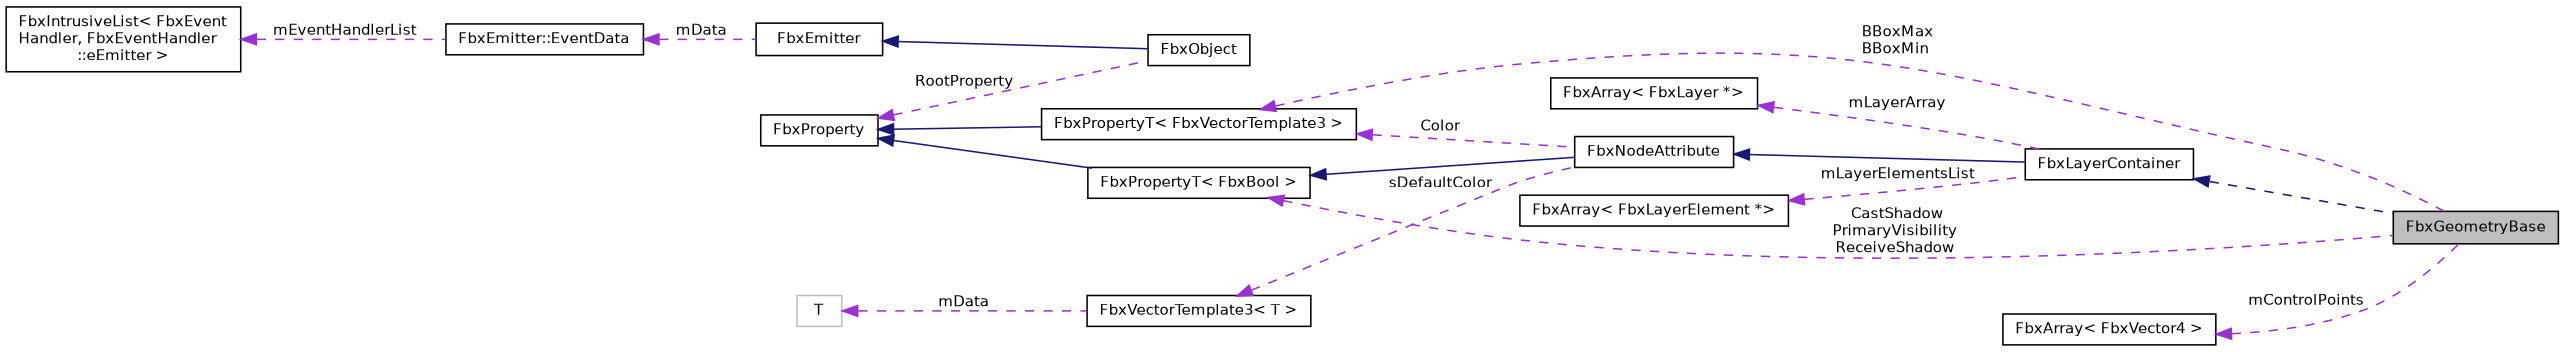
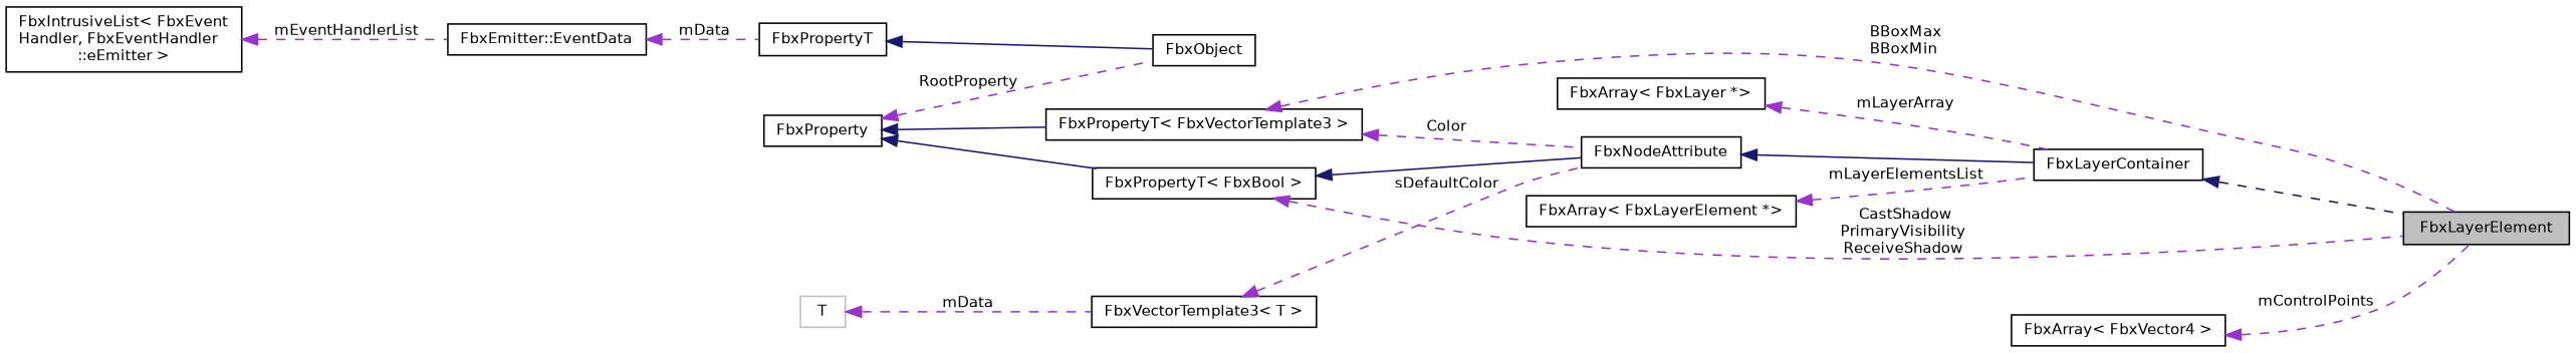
  digraph {
    rankdir=LR
    node [color=black fillcolor=white fontname=Helvetica fontsize=10 shape=record style=filled]
    edge [color=darkorchid3 dir=back fontname=Helvetica fontsize=10 labelfontname=Helvetica labelfontsize=10 style=dashed]
-   n1 [fillcolor=grey75 fontcolor=black height=0.2 label=FbxGeometryBase width=0.4]
+   n1 [fillcolor=grey75 fontcolor=black height=0.2 label=FbxLayerElement width=0.4]
    n2 [height=0.2 label=FbxLayerContainer width=0.4]
    n3 [height=0.2 label=FbxNodeAttribute width=0.4]
    n4 [height=0.2 label=FbxObject width=0.4]
-   n5 [height=0.2 label=FbxEmitter width=0.4]
+   n5 [height=0.2 label=FbxPropertyT width=0.4]
    n6 [height=0.2 label="FbxEmitter::EventData" width=0.4]
    n7 [height=0.2 label="FbxIntrusiveList\< FbxEvent\lHandler, FbxEventHandler\l::eEmitter \>" width=0.4]
    n8 [height=0.2 label=FbxProperty width=0.4]
    n9 [height=0.2 label="FbxPropertyT\< FbxVectorTemplate3 \>" width=0.4]
    n10 [height=0.2 label="FbxPropertyT\< FbxBool \>" width=0.4]
    n11 [height=0.2 label="FbxVectorTemplate3\< T \>" width=0.4]
    n12 [color=grey75 height=0.2 label=T width=0.4]
    n13 [height=0.2 label="FbxArray\< FbxLayerElement *\>" width=0.4]
    n14 [height=0.2 label="FbxArray\< FbxLayer *\>" width=0.4]
    n15 [height=0.2 label="FbxArray\< FbxVector4 \>" width=0.4]
    n2 -> n1 [color=midnightblue]
    n3 -> n2 [color=midnightblue style=solid]
    n5 -> n4 [color=midnightblue style=solid]
    n6 -> n5 [label=" mData"]
    n7 -> n6 [label=" mEventHandlerList"]
    n8 -> n4 [label=" RootProperty"]
    n8 -> n9 [color=midnightblue style=solid]
    n8 -> n10 [color=midnightblue style=solid]
    n9 -> n1 [label=" BBoxMax\nBBoxMin"]
    n9 -> n3 [label=" Color"]
    n10 -> n1 [label=" CastShadow\nPrimaryVisibility\nReceiveShadow"]
    n10 -> n3 [color=midnightblue style=solid]
    n11 -> n3 [label=" sDefaultColor"]
    n12 -> n11 [label=" mData"]
    n13 -> n2 [label=" mLayerElementsList"]
    n14 -> n2 [label=" mLayerArray"]
    n15 -> n1 [label=" mControlPoints"]
  }
